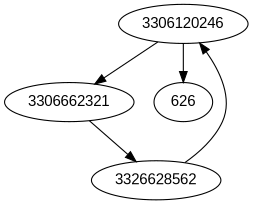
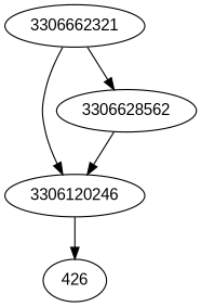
  strict digraph {
    fontname="Liberation Sans"
    node [fontname="Liberation Sans"]
    edge [fontname="Liberation Sans"]
    n1 [label=3306120246]
    3306662321
-   3306628562 [label=3326628562]
-   626
+   3306628562
+   626 [label=426]
    n1 -> 626
-   n1 -> 3306662321
+   3306662321 -> n1
    3306662321 -> 3306628562
    3306628562 -> n1
  }
